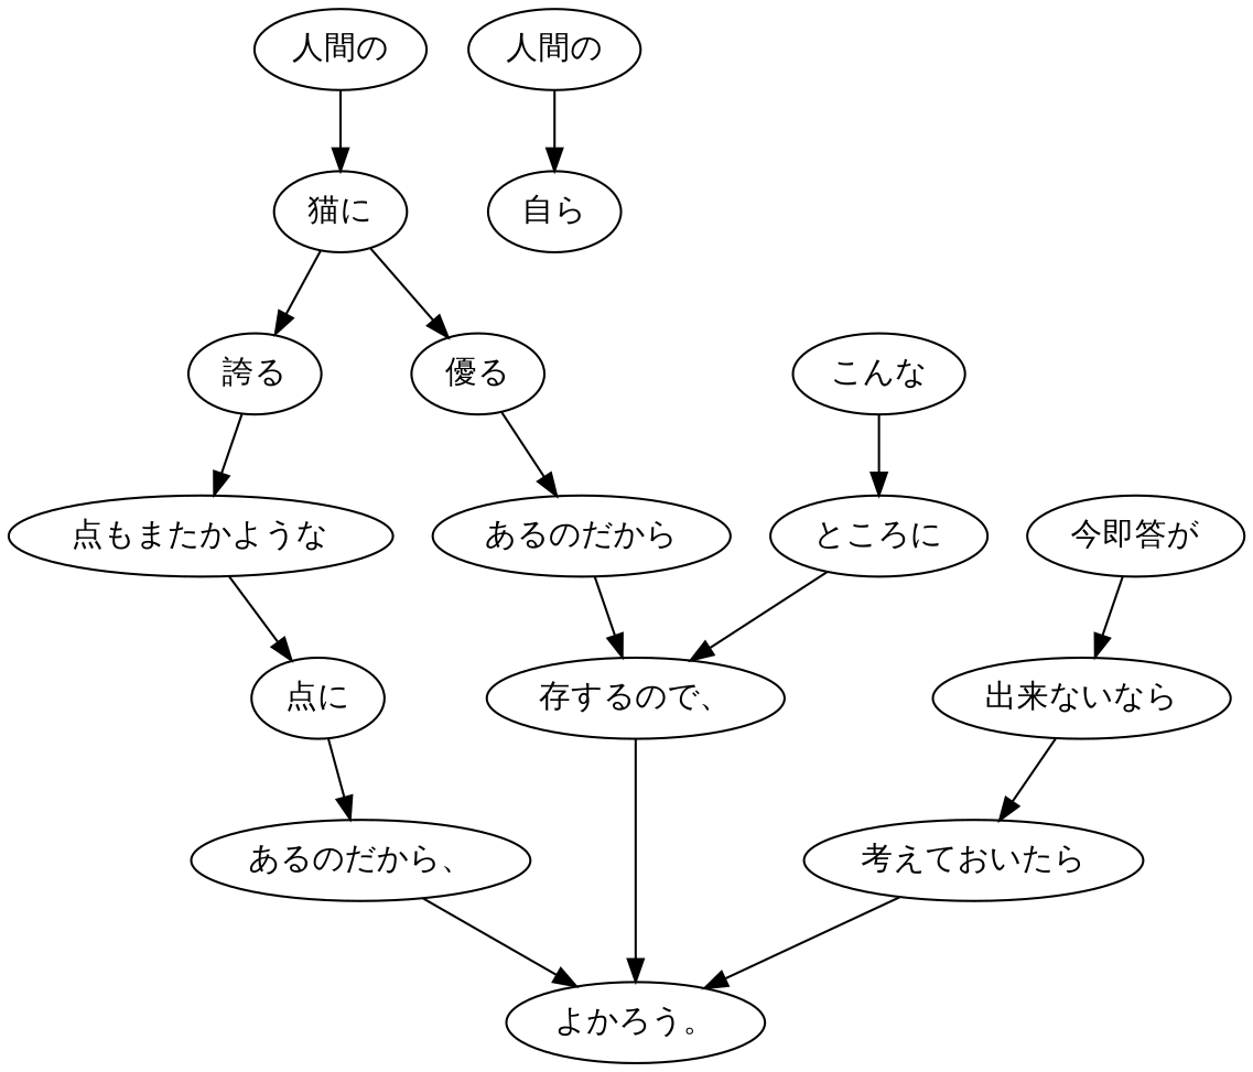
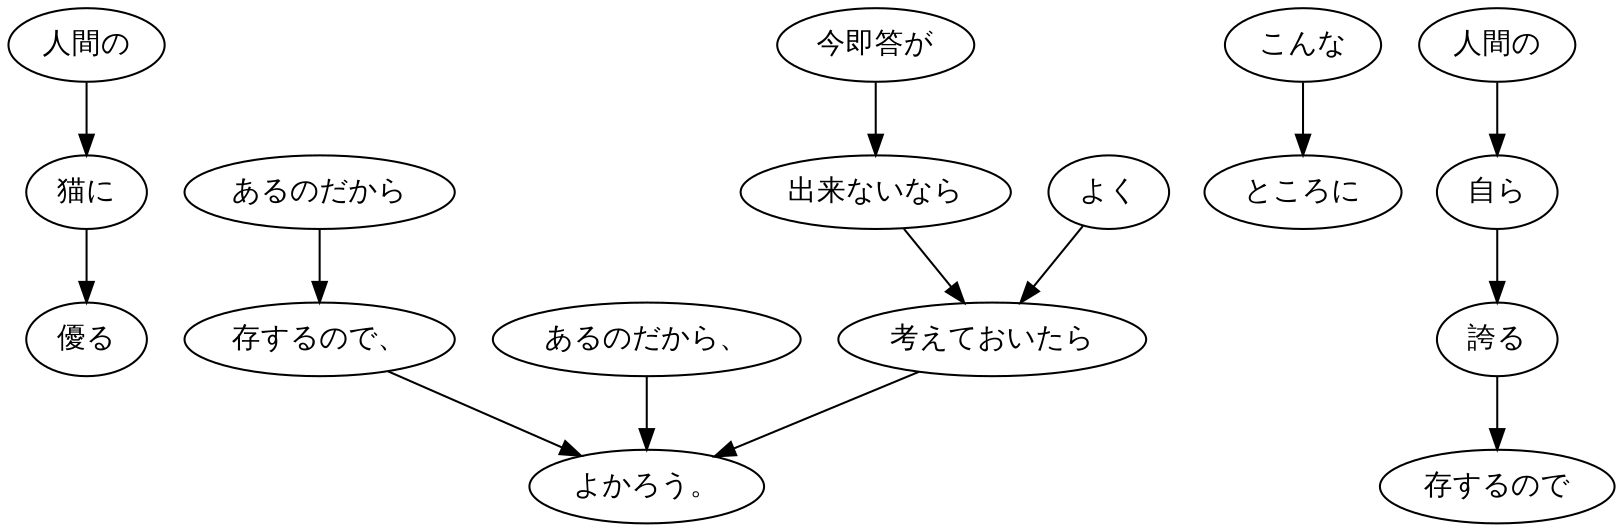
  digraph {
    n1 [label="人間の"]
    n2 [label="猫に"]
    n3 [label="優る"]
    n4 [label="あるのだから"]
    n5 [label="存するので、"]
    n6 [label="よかろう。"]
    n7 [label="こんな"]
    n8 [label="ところに"]
    n9 [label="あるのだから、"]
    n10 [label="人間の"]
    n11 [label="自ら"]
    n12 [label="誇る"]
-   n13 [label="点もまたかような"]
-   n14 [label="点に"]
+   n13 [label="存するので"]
    n15 [label="今即答が"]
    n16 [label="出来ないなら"]
    n17 [label="考えておいたら"]
+   n18 [label="よく"]
    n1 -> n2
    n2 -> n3
-   n3 -> n4
    n4 -> n5
    n5 -> n6
    n7 -> n8
-   n8 -> n5
    n9 -> n6
    n10 -> n11
-   n2 -> n12
+   n11 -> n12
    n12 -> n13
-   n13 -> n14
-   n14 -> n9
    n15 -> n16
    n16 -> n17
    n17 -> n6
+   n18 -> n17
  }
